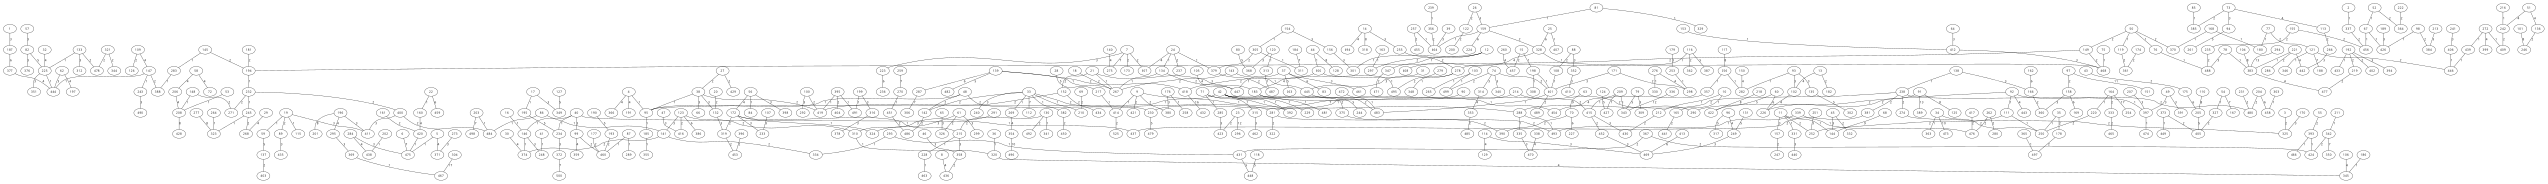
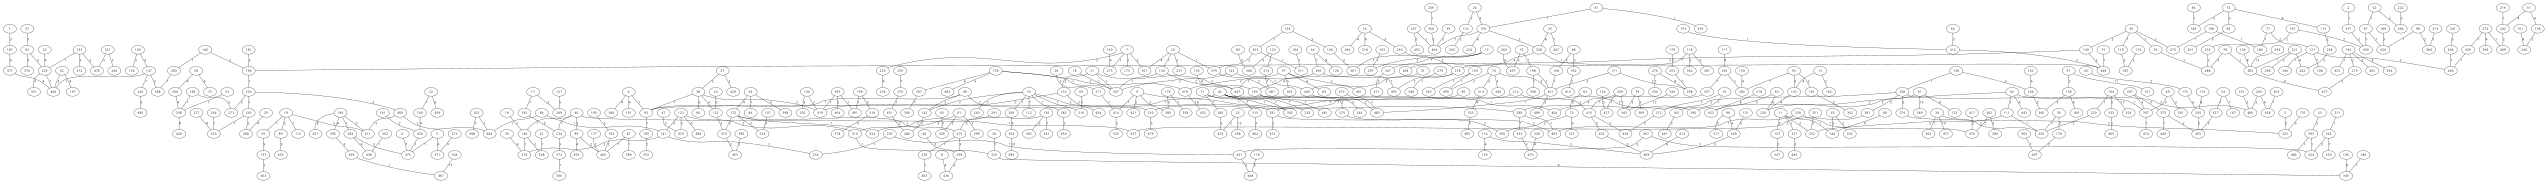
  graph {
    fontname="Open Sans"
    node [fontname="Open Sans"]
    edge [fontname="Open Sans"]
    1
    187
    377
    2
    337
    456
    3
    325
    4
    95
    191
    366
    185
    5
    371
    475
    6
    7
    173
    223
    275
    307
    236
    8
    436
    9
    288
    380
    414
    421
    493
    335
    n33 [label=525]
    10
    165
    212
    441
    430
    11
    144
    157
    252
    331
    247
    440
    12
    297
    301
    347
    471
    13
    102
    182
    226
    14
    255
    318
    494
    278
    15
    198
    457
    401
    308
    16
    146
    374
    248
    17
    195
    349
    234
    18
    267
    19
    59
    89
    115
    411
    137
    435
    20
    132
    319
    21
    152
    183
    419
    434
    244
    454
    22
    160
    459
    420
    23
    296
    423
    24
    134
    237
    379
    447
    487
    25
    328
    407
    468
    408
    26
    122
    159
    200
    464
    224
    27
    38
    429
    66
    28
    217
    29
    268
    30
    31
    32
    225
    444
    351
    33
    112
    142
    210
    240
    269
    281
    382
    486
    354
    322
    450
    34
    250
    363
    473
    35
    178
    497
    36
    320
    345
    37
    83
    263
    461
    39
    40
    99
    437
    460
    359
    372
    41
    42
    229
    375
    392
    415
    481
    390
    452
    43
    175
    205
    44
    128
    300
    418
    495
    45
    332
    46
    358
    47
    416
    48
    230
    479
    49
    391
    397
    474
    50
    76
    119
    149
    370
    488
    361
    194
    51
    136
    242
    246
    409
    52
    67
    364
    426
    53
    208
    428
    54
    167
    327
    405
    55
    393
    424
    466
    56
    84
    172
    398
    324
    233
    215
    57
    82
    376
    58
    72
    206
    403
    60
    422
    61
    299
    326
    62
    197
    63
    70
    227
    64
    412
    65
    68
    69
    71
    285
    315
    462
    73
    94
    113
    385
    261
    266
    74
    314
    340
    499
    353
    483
    489
    75
    77
    121
    180
    188
    346
    446
    78
    383
    477
    79
    309
    343
    80
    368
    81
    329
    85
    86
    141
    484
    334
    87
    289
    88
    108
    352
    410
    90
    91
    125
    389
    92
    111
    290
    443
    480
    93
    135
    282
    302
    355
    96
    249
    317
    469
    97
    151
    158
    169
    360
    98
    384
    100
    292
    101
    103
    265
    104
    105
    106
    107
    109
    126
    147
    243
    388
    110
    442
    114
    129
    116
    362
    387
    445
    348
    117
    256
    357
    118
    448
    120
    313
    123
    310
    386
    124
    427
    127
    130
    341
    492
    228
    131
    453
    133
    312
    478
    138
    166
    238
    274
    381
    139
    287
    482
    306
    432
    140
    143
    145
    283
    232
    490
    148
    271
    150
    153
    154
    156
    305
    311
    155
    235
    161
    162
    163
    164
    220
    254
    333
    465
    168
    170
    171
    298
    174
    176
    258
    177
    179
    253
    181
    184
    186
    189
    190
    193
    192
    219
    394
    402
    433
    245
    400
    196
    201
    284
    295
    438
    369
    199
    316
    491
    378
    202
    203
    498
    204
    458
    207
    373
    449
    209
    211
    342
    350
    213
    214
    463
    216
    218
    221
    286
    222
    231
    323
    500
    239
    356
    241
    406
    251
    257
    455
    259
    270
    451
    260
    262
    280
    476
    264
    496
    272
    399
    439
    273
    276
    330
    277
    279
    470
    291
    293
    431
    294
    467
    303
    304
    485
    321
    344
    336
    338
    339
    365
    367
    395
    404
    396
    413
    417
    472
    1 -- 187 [label=3]
    187 -- 377 [label=6]
    377 -- 444 [label=4]
    2 -- 337 [label=1]
    337 -- 456 [label=2]
    3 -- 325 [label=2]
    4 -- 95 [label=1]
    4 -- 191 [label=4]
    4 -- 366 [label=4]
    95 -- 185 [label=1]
    185 -- 355 [label=1]
    5 -- 371 [label=4]
    5 -- 475 [label=1]
    6 -- 475 [label=7]
    7 -- 173 [label=2]
    7 -- 223 [label=3]
    7 -- 275 [label=7]
    7 -- 307 [label=2]
    223 -- 236 [label=6]
    8 -- 436 [label=4]
    9 -- 288 [label=1]
    9 -- 380 [label=2]
    9 -- 414 [label=1]
    9 -- 421 [label=2]
    288 -- 493 [label=1]
    288 -- 335 [label=1]
    414 -- n33 [label=2]
    335 -- 470 [label=3]
    10 -- 165 [label=1]
    10 -- 212 [label=1]
    165 -- 441 [label=2]
    212 -- 430 [label=2]
    11 -- 144 [label=1]
    11 -- 157 [label=3]
    11 -- 252 [label=2]
    11 -- 331 [label=1]
    157 -- 247 [label=2]
    331 -- 440 [label=3]
    12 -- 297 [label=2]
    12 -- 301 [label=1]
    12 -- 347 [label=1]
    347 -- 471 [label=2]
    13 -- 102 [label=4]
    13 -- 182 [label=2]
    102 -- 226 [label=4]
    14 -- 255 [label=3]
    14 -- 318 [label=8]
    14 -- 494 [label=4]
    255 -- 278 [label=2]
    278 -- 445 [label=3]
    278 -- 348 [label=1]
    15 -- 198 [label=1]
    15 -- 457 [label=2]
    198 -- 401 [label=1]
    198 -- 308 [label=1]
    401 -- 483 [label=1]
    401 -- 489 [label=2]
    16 -- 146 [label=1]
    146 -- 374 [label=1]
    146 -- 248 [label=3]
    17 -- 195 [label=1]
    17 -- 349 [label=3]
    195 -- 234 [label=5]
    234 -- 372 [label=3]
    18 -- 267 [label=2]
    19 -- 59 [label=1]
    19 -- 89 [label=2]
    19 -- 115 [label=1]
    19 -- 411 [label=3]
    59 -- 137 [label=5]
    89 -- 435 [label=3]
    137 -- 403 [label=2]
    20 -- 132 [label=2]
    132 -- 319 [label=3]
    319 -- 453 [label=2]
    21 -- 267 [label=1]
    21 -- 152 [label=2]
    21 -- 183 [label=3]
    152 -- 419 [label=2]
    152 -- 434 [label=2]
    183 -- 244 [label=5]
    183 -- 454 [label=1]
    22 -- 160 [label=1]
    22 -- 459 [label=6]
    160 -- 420 [label=4]
    420 -- 475 [label=1]
    23 -- 296 [label=12]
    23 -- 423 [label=2]
    24 -- 307 [label=4]
    24 -- 134 [label=1]
    24 -- 237 [label=2]
    24 -- 379 [label=1]
    134 -- 267 [label=1]
    134 -- 447 [label=2]
    379 -- 487 [label=2]
    25 -- 328 [label=6]
    25 -- 407 [label=1]
    328 -- 468 [label=1]
    328 -- 408 [label=4]
    26 -- 122 [label=2]
    26 -- 159 [label=3]
    122 -- 200 [label=2]
    159 -- 328 [label=2]
    159 -- 464 [label=1]
    159 -- 224 [label=6]
    27 -- 38 [label=2]
    27 -- 429 [label=2]
    38 -- 95 [label=1]
    38 -- 132 [label=3]
    38 -- 419 [label=2]
    38 -- 66 [label=3]
    28 -- 217 [label=5]
    217 -- 414 [label=1]
    29 -- 268 [label=4]
    30 -- 374 [label=4]
    31 -- 183 [label=4]
    32 -- 225 [label=4]
    225 -- 444 [label=1]
    225 -- 351 [label=3]
    33 -- 112 [label=7]
    33 -- 142 [label=2]
    33 -- 210 [label=1]
    33 -- 240 [label=3]
    33 -- 269 [label=1]
    33 -- 281 [label=2]
    33 -- 382 [label=1]
    142 -- 486 [label=2]
    269 -- 354 [label=4]
    281 -- 493 [label=2]
    281 -- 322 [label=2]
    382 -- 450 [label=2]
    354 -- 496 [label=10]
    34 -- 250 [label=2]
    34 -- 363 [label=1]
    34 -- 473 [label=10]
    35 -- 250 [label=1]
    35 -- 178 [label=2]
    178 -- 497 [label=2]
    36 -- 320 [label=1]
    320 -- 345 [label=4]
    37 -- 447 [label=1]
    37 -- 83 [label=6]
    37 -- 263 [label=5]
    37 -- 461 [label=3]
    39 -- 464 [label=3]
    40 -- 146 [label=1]
    40 -- 234 [label=1]
    40 -- 99 [label=3]
    40 -- 437 [label=1]
    99 -- 460 [label=2]
    99 -- 359 [label=4]
    372 -- 500 [label=7]
    41 -- 248 [label=1]
    42 -- 95 [label=1]
    42 -- 229 [label=1]
    42 -- 375 [label=2]
    42 -- 392 [label=1]
    42 -- 415 [label=2]
    42 -- 481 [label=1]
    375 -- 390 [label=2]
    415 -- 430 [label=3]
    415 -- 452 [label=2]
    452 -- 469 [label=3]
    43 -- 175 [label=2]
    175 -- 205 [label=6]
    205 -- 405 [label=5]
    44 -- 128 [label=8]
    44 -- 300 [label=1]
    300 -- 418 [label=2]
    300 -- 495 [label=1]
    418 -- 432 [label=16]
    45 -- 144 [label=3]
    45 -- 332 [label=2]
    46 -- 358 [label=3]
    358 -- 436 [label=2]
    47 -- 416 [label=3]
    48 -- 95 [label=1]
    48 -- 142 [label=2]
    48 -- 230 [label=2]
    230 -- 479 [label=5]
    49 -- 391 [label=3]
    49 -- 397 [label=3]
    397 -- 474 [label=1]
    50 -- 76 [label=1]
    50 -- 119 [label=1]
    50 -- 149 [label=2]
    50 -- 370 [label=2]
    76 -- 488 [label=1]
    119 -- 361 [label=2]
    149 -- 468 [label=2]
    149 -- 194 [label=2]
    194 -- 232 [label=1]
    51 -- 136 [label=4]
    51 -- 242 [label=4]
    136 -- 246 [label=2]
    242 -- 409 [label=2]
    52 -- 67 [label=1]
    52 -- 364 [label=2]
    67 -- 456 [label=1]
    67 -- 426 [label=1]
    53 -- 208 [label=1]
    208 -- 428 [label=8]
    54 -- 167 [label=7]
    54 -- 327 [label=1]
    327 -- 405 [label=2]
    55 -- 393 [label=2]
    393 -- 424 [label=1]
    393 -- 466 [label=1]
    56 -- 84 [label=1]
    56 -- 172 [label=4]
    56 -- 398 [label=3]
    172 -- 319 [label=2]
    172 -- 324 [label=1]
    172 -- 233 [label=3]
    172 -- 215 [label=1]
    215 -- 358 [label=3]
    215 -- 228 [label=1]
    57 -- 82 [label=3]
    82 -- 225 [label=5]
    82 -- 376 [label=3]
    58 -- 72 [label=4]
    58 -- 206 [label=4]
    206 -- 208 [label=4]
    60 -- 226 [label=6]
    60 -- 422 [label=5]
    61 -- 324 [label=3]
    61 -- 299 [label=3]
    61 -- 326 [label=2]
    62 -- 444 [label=3]
    62 -- 197 [label=4]
    63 -- 70 [label=9]
    70 -- 390 [label=2]
    70 -- 227 [label=6]
    64 -- 412 [label=3]
    412 -- 468 [label=3]
    65 -- 326 [label=3]
    68 -- 144 [label=9]
    69 -- 210 [label=2]
    71 -- 392 [label=1]
    71 -- 285 [label=1]
    71 -- 315 [label=1]
    285 -- 423 [label=3]
    315 -- 462 [label=3]
    73 -- 94 [label=3]
    73 -- 113 [label=4]
    73 -- 385 [label=2]
    94 -- 261 [label=5]
    113 -- 266 [label=2]
    266 -- 442 [label=3]
    74 -- 401 [label=2]
    74 -- 314 [label=3]
    74 -- 340 [label=3]
    74 -- 499 [label=2]
    314 -- 353 [label=4]
    353 -- 485 [label=2]
    75 -- 468 [label=1]
    77 -- 121 [label=2]
    77 -- 180 [label=1]
    121 -- 188 [label=7]
    121 -- 346 [label=1]
    121 -- 446 [label=2]
    78 -- 488 [label=3]
    78 -- 383 [label=1]
    383 -- 477 [label=4]
    79 -- 309 [label=3]
    79 -- 343 [label=5]
    80 -- 368 [label=5]
    81 -- 159 [label=1]
    81 -- 329 [label=1]
    85 -- 385 [label=1]
    86 -- 141 [label=1]
    86 -- 484 [label=1]
    141 -- 374 [label=2]
    141 -- 334 [label=2]
    87 -- 460 [label=1]
    87 -- 289 [label=1]
    88 -- 108 [label=2]
    88 -- 352 [label=3]
    108 -- 401 [label=1]
    352 -- 410 [label=3]
    90 -- 281 [label=7]
    91 -- 226 [label=2]
    91 -- 125 [label=8]
    91 -- 389 [label=13]
    92 -- 111 [label=1]
    92 -- 290 [label=2]
    92 -- 443 [label=4]
    92 -- 480 [label=2]
    111 -- 252 [label=2]
    111 -- 250 [label=1]
    93 -- 102 [label=3]
    93 -- 135 [label=3]
    93 -- 282 [label=1]
    135 -- 302 [label=5]
    96 -- 249 [label=4]
    96 -- 317 [label=5]
    249 -- 469 [label=3]
    97 -- 151 [label=11]
    97 -- 158 [label=2]
    158 -- 169 [label=6]
    158 -- 360 [label=3]
    98 -- 426 [label=1]
    98 -- 384 [label=2]
    100 -- 419 [label=2]
    100 -- 292 [label=3]
    101 -- 246 [label=8]
    103 -- 499 [label=1]
    103 -- 265 [label=1]
    104 -- 383 [label=8]
    105 -- 447 [label=4]
    106 -- 345 [label=4]
    107 -- 233 [label=3]
    109 -- 126 [label=2]
    109 -- 147 [label=4]
    147 -- 444 [label=1]
    147 -- 243 [label=1]
    147 -- 388 [label=2]
    243 -- 490 [label=3]
    110 -- 205 [label=8]
    114 -- 469 [label=3]
    114 -- 129 [label=4]
    116 -- 278 [label=1]
    116 -- 362 [label=2]
    116 -- 387 [label=5]
    445 -- 483 [label=2]
    117 -- 256 [label=8]
    256 -- 282 [label=1]
    256 -- 357 [label=1]
    357 -- 415 [label=1]
    118 -- 448 [label=5]
    120 -- 368 [label=3]
    120 -- 313 [label=1]
    313 -- 487 [label=1]
    123 -- 416 [label=2]
    123 -- 141 [label=3]
    123 -- 310 [label=2]
    123 -- 386 [label=6]
    310 -- 320 [label=1]
    124 -- 427 [label=5]
    127 -- 349 [label=5]
    130 -- 215 [label=2]
    130 -- 341 [label=1]
    130 -- 492 [label=2]
    228 -- 463 [label=1]
    131 -- 249 [label=5]
    133 -- 225 [label=1]
    133 -- 312 [label=3]
    133 -- 478 [label=2]
    138 -- 166 [label=3]
    138 -- 238 [label=1]
    166 -- 360 [label=2]
    238 -- 288 [label=2]
    238 -- 397 [label=1]
    238 -- 274 [label=2]
    238 -- 381 [label=2]
    274 -- 325 [label=2]
    381 -- 437 [label=2]
    139 -- 267 [label=1]
    139 -- 418 [label=2]
    139 -- 287 [label=6]
    139 -- 482 [label=5]
    287 -- 306 [label=7]
    140 -- 275 [label=4]
    143 -- 267 [label=2]
    143 -- 445 [label=1]
    145 -- 194 [label=2]
    145 -- 283 [label=1]
    283 -- 388 [label=1]
    232 -- 271 [label=2]
    232 -- 245 [label=1]
    232 -- 400 [label=2]
    148 -- 208 [label=1]
    148 -- 271 [label=2]
    150 -- 282 [label=4]
    153 -- 412 [label=1]
    154 -- 156 [label=3]
    154 -- 305 [label=1]
    156 -- 301 [label=3]
    305 -- 379 [label=2]
    305 -- 311 [label=1]
    155 -- 456 [label=2]
    155 -- 235 [label=2]
    235 -- 488 [label=2]
    161 -- 420 [label=2]
    162 -- 166 [label=6]
    163 -- 297 [label=1]
    164 -- 220 [label=1]
    164 -- 254 [label=17]
    164 -- 333 [label=2]
    220 -- 250 [label=2]
    333 -- 465 [label=2]
    168 -- 370 [label=1]
    168 -- 180 [label=1]
    170 -- 325 [label=3]
    171 -- 401 [label=3]
    171 -- 298 [label=2]
    174 -- 361 [label=2]
    176 -- 380 [label=3]
    176 -- 258 [label=1]
    177 -- 460 [label=2]
    179 -- 253 [label=3]
    253 -- 298 [label=1]
    181 -- 194 [label=2]
    184 -- 311 [label=7]
    186 -- 345 [label=1]
    189 -- 426 [label=3]
    190 -- 193 [label=5]
    193 -- 460 [label=2]
    192 -- 219 [label=2]
    192 -- 394 [label=3]
    192 -- 402 [label=2]
    192 -- 433 [label=1]
    219 -- 477 [label=2]
    245 -- 268 [label=2]
    245 -- 323 [label=1]
    400 -- 411 [label=3]
    400 -- 484 [label=2]
    196 -- 411 [label=3]
    196 -- 201 [label=8]
+   196 -- 284 [label=1]
    196 -- 295 [label=4]
    284 -- 475 [label=3]
    284 -- 438 [label=4]
    295 -- 369 [label=3]
    369 -- 467 [label=1]
    199 -- 316 [label=3]
    199 -- 491 [label=1]
    316 -- 378 [label=3]
    202 -- 438 [label=1]
    203 -- 484 [label=1]
    203 -- 498 [label=7]
    204 -- 480 [label=2]
    204 -- 458 [label=6]
    207 -- 397 [label=3]
+   207 -- 373 [label=3]
    373 -- 405 [label=2]
    373 -- 449 [label=1]
    209 -- 454 [label=4]
    209 -- 343 [label=1]
    209 -- 427 [label=1]
    211 -- 342 [label=1]
    342 -- 424 [label=2]
    342 -- 350 [label=7]
    213 -- 384 [label=3]
    214 -- 230 [label=1]
    214 -- 290 [label=2]
    216 -- 242 [label=1]
    218 -- 422 [label=8]
    221 -- 383 [label=1]
    221 -- 442 [label=4]
    221 -- 286 [label=2]
    222 -- 364 [label=2]
    231 -- 480 [label=2]
    239 -- 356 [label=1]
    356 -- 464 [label=2]
    241 -- 406 [label=3]
    406 -- 446 [label=1]
    251 -- 252 [label=3]
    257 -- 464 [label=1]
    257 -- 455 [label=2]
    259 -- 270 [label=7]
    270 -- 451 [label=1]
    451 -- 486 [label=2]
    260 -- 457 [label=4]
    262 -- 280 [label=2]
    262 -- 476 [label=2]
    264 -- 323 [label=1]
    272 -- 409 [label=1]
    272 -- 399 [label=4]
    272 -- 439 [label=1]
    439 -- 446 [label=1]
    273 -- 371 [label=3]
    276 -- 298 [label=4]
    276 -- 330 [label=1]
    277 -- 323 [label=8]
    279 -- 495 [label=2]
    291 -- 310 [label=3]
    293 -- 334 [label=1]
    293 -- 431 [label=1]
    431 -- 448 [label=5]
    294 -- 383 [label=13]
    303 -- 458 [label=1]
    304 -- 467 [label=17]
    321 -- 478 [label=2]
    321 -- 344 [label=2]
    336 -- 343 [label=12]
    338 -- 470 [label=4]
    339 -- 493 [label=1]
    339 -- 476 [label=1]
    365 -- 497 [label=1]
    367 -- 424 [label=2]
    367 -- 431 [label=2]
    395 -- 419 [label=1]
    395 -- 491 [label=1]
    395 -- 404 [label=2]
    396 -- 453 [label=2]
    413 -- 469 [label=6]
    417 -- 476 [label=2]
    472 -- 483 [label=1]
  }
